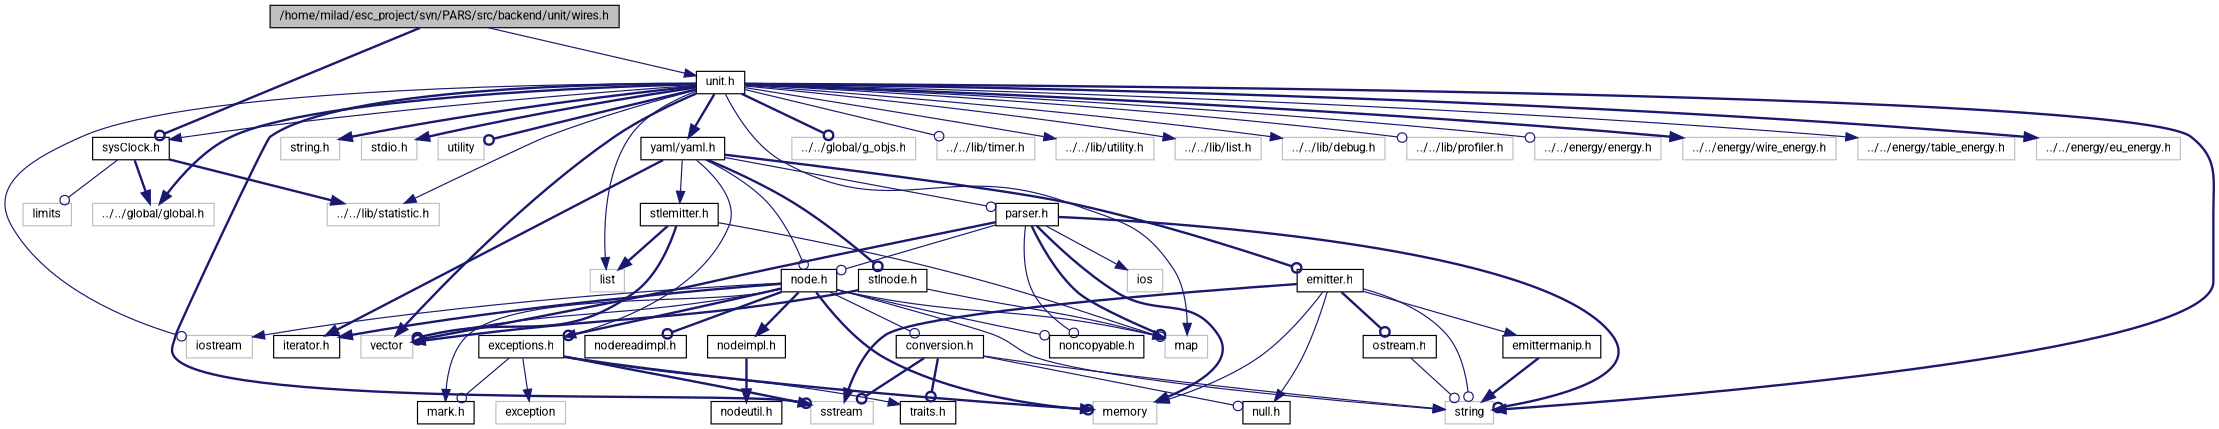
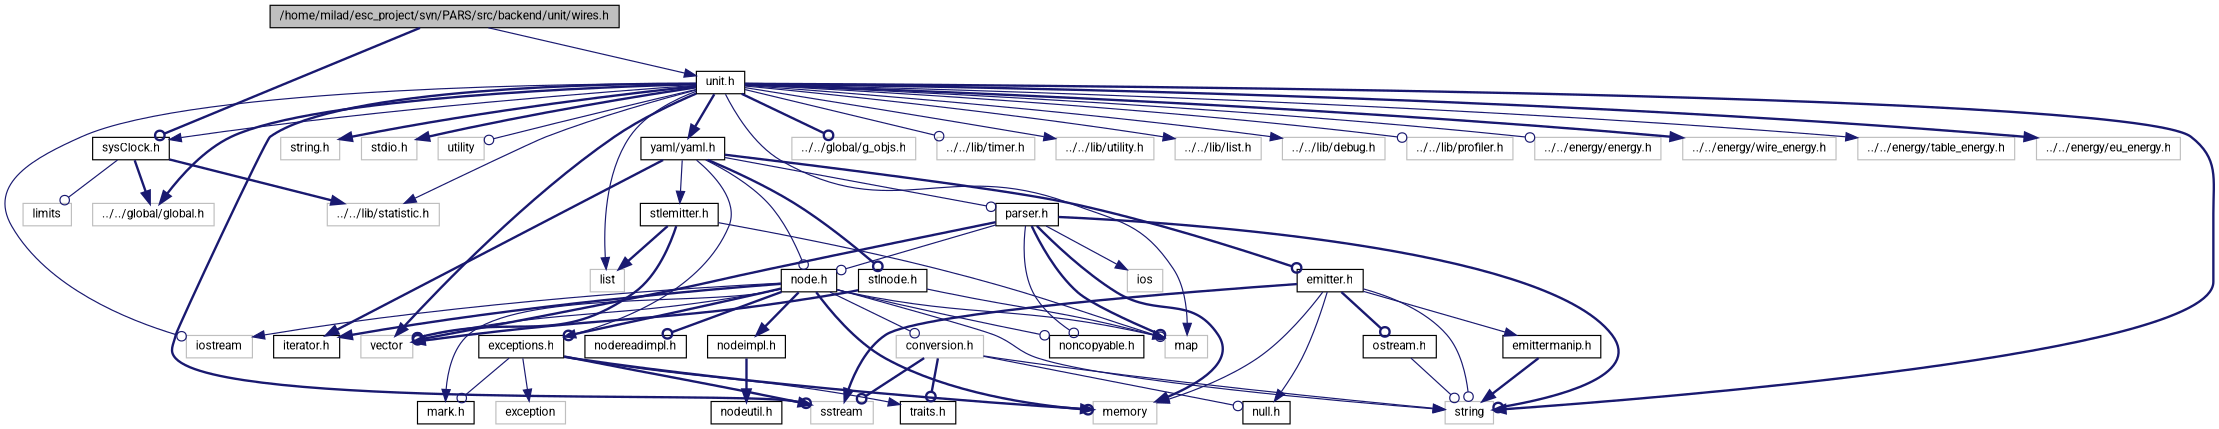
  digraph {
    fontname=Roboto
    node [color=grey75 fillcolor=white fontname=Roboto fontsize=10 shape=record style=filled]
    edge [arrowhead=normal color=midnightblue fontname=Roboto fontsize=10 labelfontname=Helvetica labelfontsize=10 style=solid]
    n1 [color=black fillcolor=grey75 fontcolor=black height=0.2 label="/home/milad/esc_project/svn/PARS/src/backend/unit/wires.h" width=0.4]
    n2 [color=black height=0.2 label="unit.h" width=0.4]
    n3 [color=black height=0.2 label="sysClock.h" width=0.4]
    n4 [height=0.2 label=map width=0.4]
    n5 [height=0.2 label=list width=0.4]
    n6 [height=0.2 label=vector width=0.4]
    n7 [height=0.2 label=string width=0.4]
    n8 [height=0.2 label="string.h" width=0.4]
    n9 [height=0.2 label="stdio.h" width=0.4]
    n10 [height=0.2 label=utility width=0.4]
    n11 [height=0.2 label=iostream width=0.4]
    n12 [height=0.2 label=sstream width=0.4]
    n13 [color=black height=0.2 label="yaml/yaml.h" width=0.4]
    n14 [height=0.2 label="../../global/global.h" width=0.4]
    n15 [height=0.2 label="../../lib/statistic.h" width=0.4]
    n16 [height=0.2 label="../../global/g_objs.h" width=0.4]
    n17 [height=0.2 label="../../lib/timer.h" width=0.4]
    n18 [height=0.2 label="../../lib/utility.h" width=0.4]
    n19 [height=0.2 label="../../lib/list.h" width=0.4]
    n20 [height=0.2 label="../../lib/debug.h" width=0.4]
    n21 [height=0.2 label="../../lib/profiler.h" width=0.4]
    n22 [height=0.2 label="../../energy/energy.h" width=0.4]
    n23 [height=0.2 label="../../energy/wire_energy.h" width=0.4]
    n24 [height=0.2 label="../../energy/table_energy.h" width=0.4]
    n25 [height=0.2 label="../../energy/eu_energy.h" width=0.4]
    n26 [height=0.2 label=limits width=0.4]
    n27 [color=black height=0.2 label="parser.h" width=0.4]
    n28 [color=black height=0.2 label="node.h" width=0.4]
    n29 [color=black height=0.2 label="exceptions.h" width=0.4]
    n30 [color=black height=0.2 label="iterator.h" width=0.4]
    n31 [color=black height=0.2 label="stlnode.h" width=0.4]
    n32 [color=black height=0.2 label="emitter.h" width=0.4]
    n33 [color=black height=0.2 label="stlemitter.h" width=0.4]
    n34 [color=black height=0.2 label="noncopyable.h" width=0.4]
    n35 [height=0.2 label=memory width=0.4]
    n36 [height=0.2 label=ios width=0.4]
-   n37 [color=black height=0.2 label="conversion.h" width=0.4]
+   n37 [height=0.2 label="conversion.h" width=0.4]
    n38 [color=black height=0.2 label="mark.h" width=0.4]
    n39 [color=black height=0.2 label="nodeimpl.h" width=0.4]
    n40 [color=black height=0.2 label="nodereadimpl.h" width=0.4]
    n41 [color=black height=0.2 label="traits.h" width=0.4]
    n42 [height=0.2 label=exception width=0.4]
    n43 [color=black height=0.2 label="null.h" width=0.4]
    n44 [color=black height=0.2 label="emittermanip.h" width=0.4]
    n45 [color=black height=0.2 label="ostream.h" width=0.4]
    n46 [color=black height=0.2 label="nodeutil.h" width=0.4]
    n1 -> n2
    n1 -> n3 [arrowhead=odot style=bold]
    n2 -> n3
    n2 -> n4
    n2 -> n5
    n2 -> n6 [style=bold]
    n2 -> n7 [style=bold]
    n2 -> n8 [style=bold]
    n2 -> n9 [style=bold]
-   n2 -> n10 [arrowhead=odot style=bold]
+   n2 -> n10 [arrowhead=odot]
    n2 -> n11 [arrowhead=odot]
    n2 -> n12 [arrowhead=odot style=bold]
    n2 -> n13 [style=bold]
    n2 -> n14 [style=bold]
    n2 -> n15
    n2 -> n16 [arrowhead=odot style=bold]
    n2 -> n17 [arrowhead=odot]
    n2 -> n18
    n2 -> n19
    n2 -> n20
    n2 -> n21 [arrowhead=odot]
    n2 -> n22 [arrowhead=odot]
    n2 -> n23 [style=bold]
    n2 -> n24
    n2 -> n25 [style=bold]
    n3 -> n14 [style=bold]
    n3 -> n15 [style=bold]
    n3 -> n26 [arrowhead=odot]
    n13 -> n27 [arrowhead=odot]
    n13 -> n28 [arrowhead=odot]
    n13 -> n29
    n13 -> n30 [style=bold]
    n13 -> n31 [arrowhead=odot style=bold]
    n13 -> n32 [arrowhead=odot style=bold]
    n13 -> n33
    n27 -> n4 [arrowhead=odot style=bold]
    n27 -> n6 [arrowhead=odot style=bold]
    n27 -> n7 [arrowhead=odot style=bold]
    n27 -> n28 [arrowhead=odot]
    n27 -> n34 [arrowhead=odot]
    n27 -> n35 [style=bold]
    n27 -> n36
    n28 -> n4
    n28 -> n6 [arrowhead=odot]
    n28 -> n7
    n28 -> n11
    n28 -> n29 [arrowhead=odot style=bold]
    n28 -> n30 [style=bold]
    n28 -> n34 [arrowhead=odot]
    n28 -> n35 [arrowhead=odot style=bold]
    n28 -> n37 [arrowhead=odot]
    n28 -> n38
    n28 -> n39 [style=bold]
    n28 -> n40 [arrowhead=odot style=bold]
    n29 -> n12 [style=bold]
    n29 -> n35 [style=bold]
    n29 -> n38 [arrowhead=odot]
    n29 -> n41
    n29 -> n42
    n31 -> n4
    n31 -> n6 [style=bold]
    n32 -> n7 [arrowhead=odot]
    n32 -> n12 [style=bold]
    n32 -> n35
    n32 -> n43
    n32 -> n44
    n32 -> n45 [arrowhead=odot style=bold]
    n33 -> n4 [arrowhead=odot]
    n33 -> n5 [style=bold]
    n33 -> n6 [arrowhead=odot style=bold]
    n37 -> n7
    n37 -> n12 [arrowhead=odot style=bold]
    n37 -> n41 [arrowhead=odot style=bold]
    n37 -> n43 [arrowhead=odot]
    n39 -> n46 [style=bold]
    n44 -> n7 [style=bold]
    n45 -> n7 [arrowhead=odot]
  }
